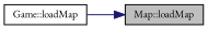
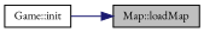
  digraph {
    rankdir=RL
    fontname="EB Garamond"
    node [color=black fontname="EB Garamond" fontsize=10 shape=record style=filled]
    n1 [fillcolor=grey75 fontcolor=black height=0.2 label="Map::loadMap" width=0.4]
-   n2 [fillcolor=white height=0.2 label="Game::loadMap" width=0.4]
+   n2 [fillcolor=white height=0.2 label="Game::init" width=0.4]
    n1 -> n2 [color=midnightblue dir=back fontname="EB Garamond" fontsize=10 labelfontname=Helvetica labelfontsize=10 style=solid]
  }
